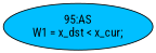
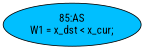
  strict digraph {
    fontname="Roboto Condensed"
-   n1 [ast="<pyverilog.vparser.ast.Assign object at 0x7fdf564d1690>" def_var="['W1']" fillcolor=deepskyblue label="95:AS\nW1 = x_dst < x_cur;" statements="[]" style=filled typ=Assign use_var="['x_dst', 'x_cur']" fontname="Roboto Condensed"]
+   n1 [ast="<pyverilog.vparser.ast.Assign object at 0x7fdf564d1690>" def_var="['W1']" fillcolor=deepskyblue label="85:AS\nW1 = x_dst < x_cur;" statements="[]" style=filled typ=Assign use_var="['x_dst', 'x_cur']" fontname="Roboto Condensed"]
  }
